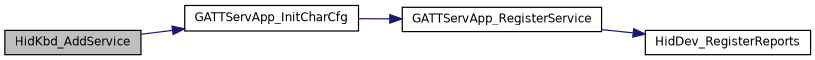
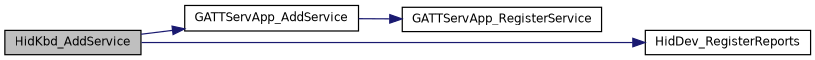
  digraph {
    rankdir=LR
    node [color=black fillcolor=white fontname=Helvetica fontsize=10 shape=record style=filled]
    edge [color=midnightblue fontname=Helvetica fontsize=10 labelfontname=Helvetica labelfontsize=10 style=solid]
    n1 [fillcolor=grey75 fontcolor=black height=0.2 label=HidKbd_AddService width=0.4]
-   n2 [height=0.2 label=GATTServApp_InitCharCfg width=0.4]
+   n2 [height=0.2 label=GATTServApp_AddService width=0.4]
    n3 [height=0.2 label=HidDev_RegisterReports width=0.4]
    n4 [height=0.2 label=GATTServApp_RegisterService width=0.4]
    n1 -> n2
-   n4 -> n3
+   n1 -> n3
    n2 -> n4
  }
